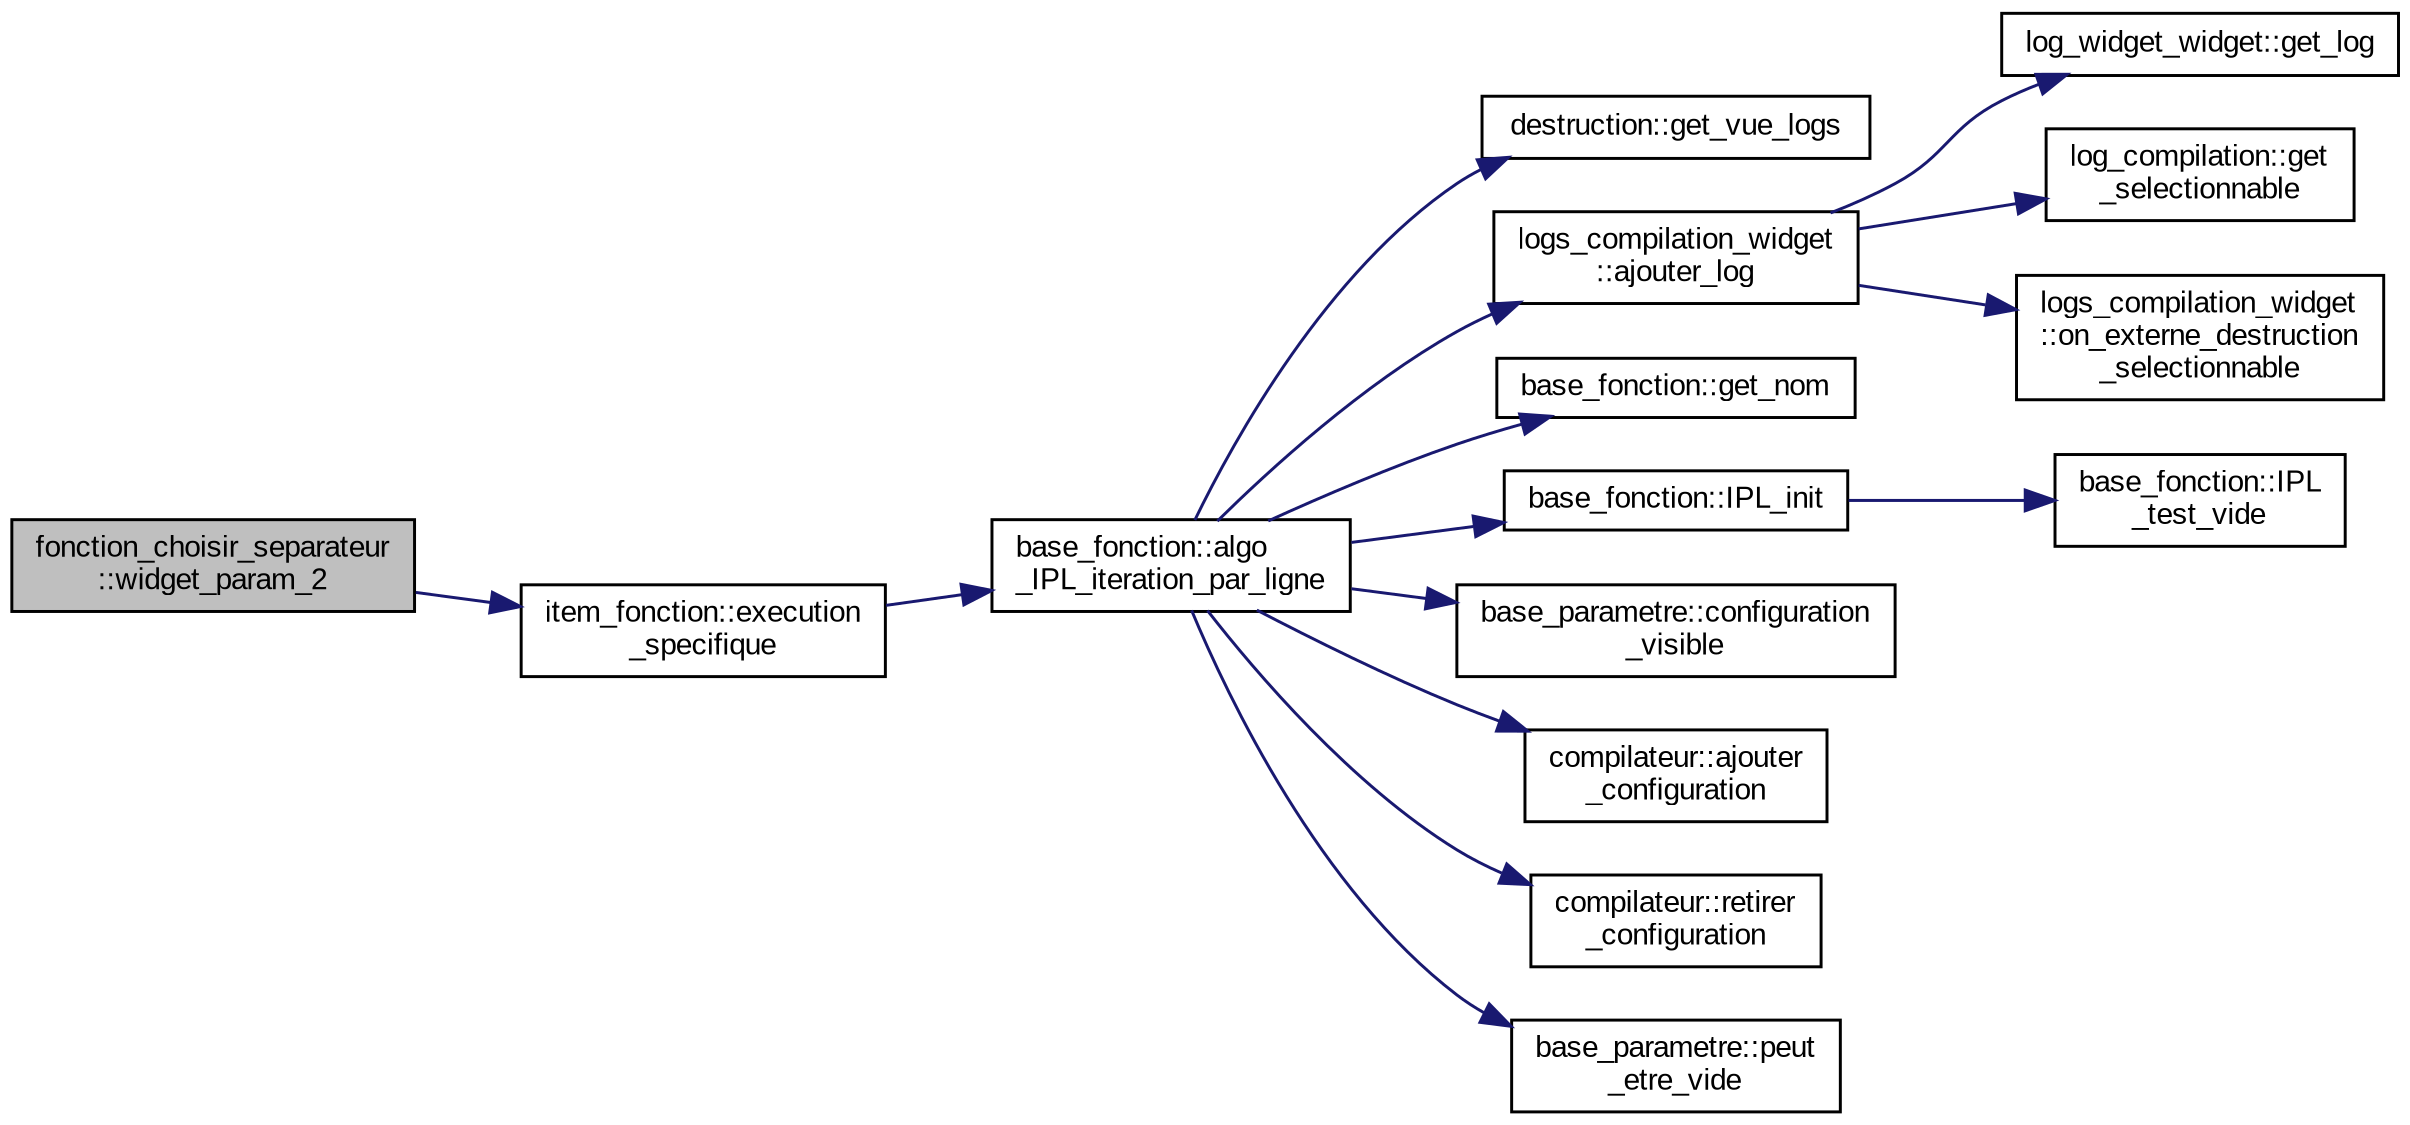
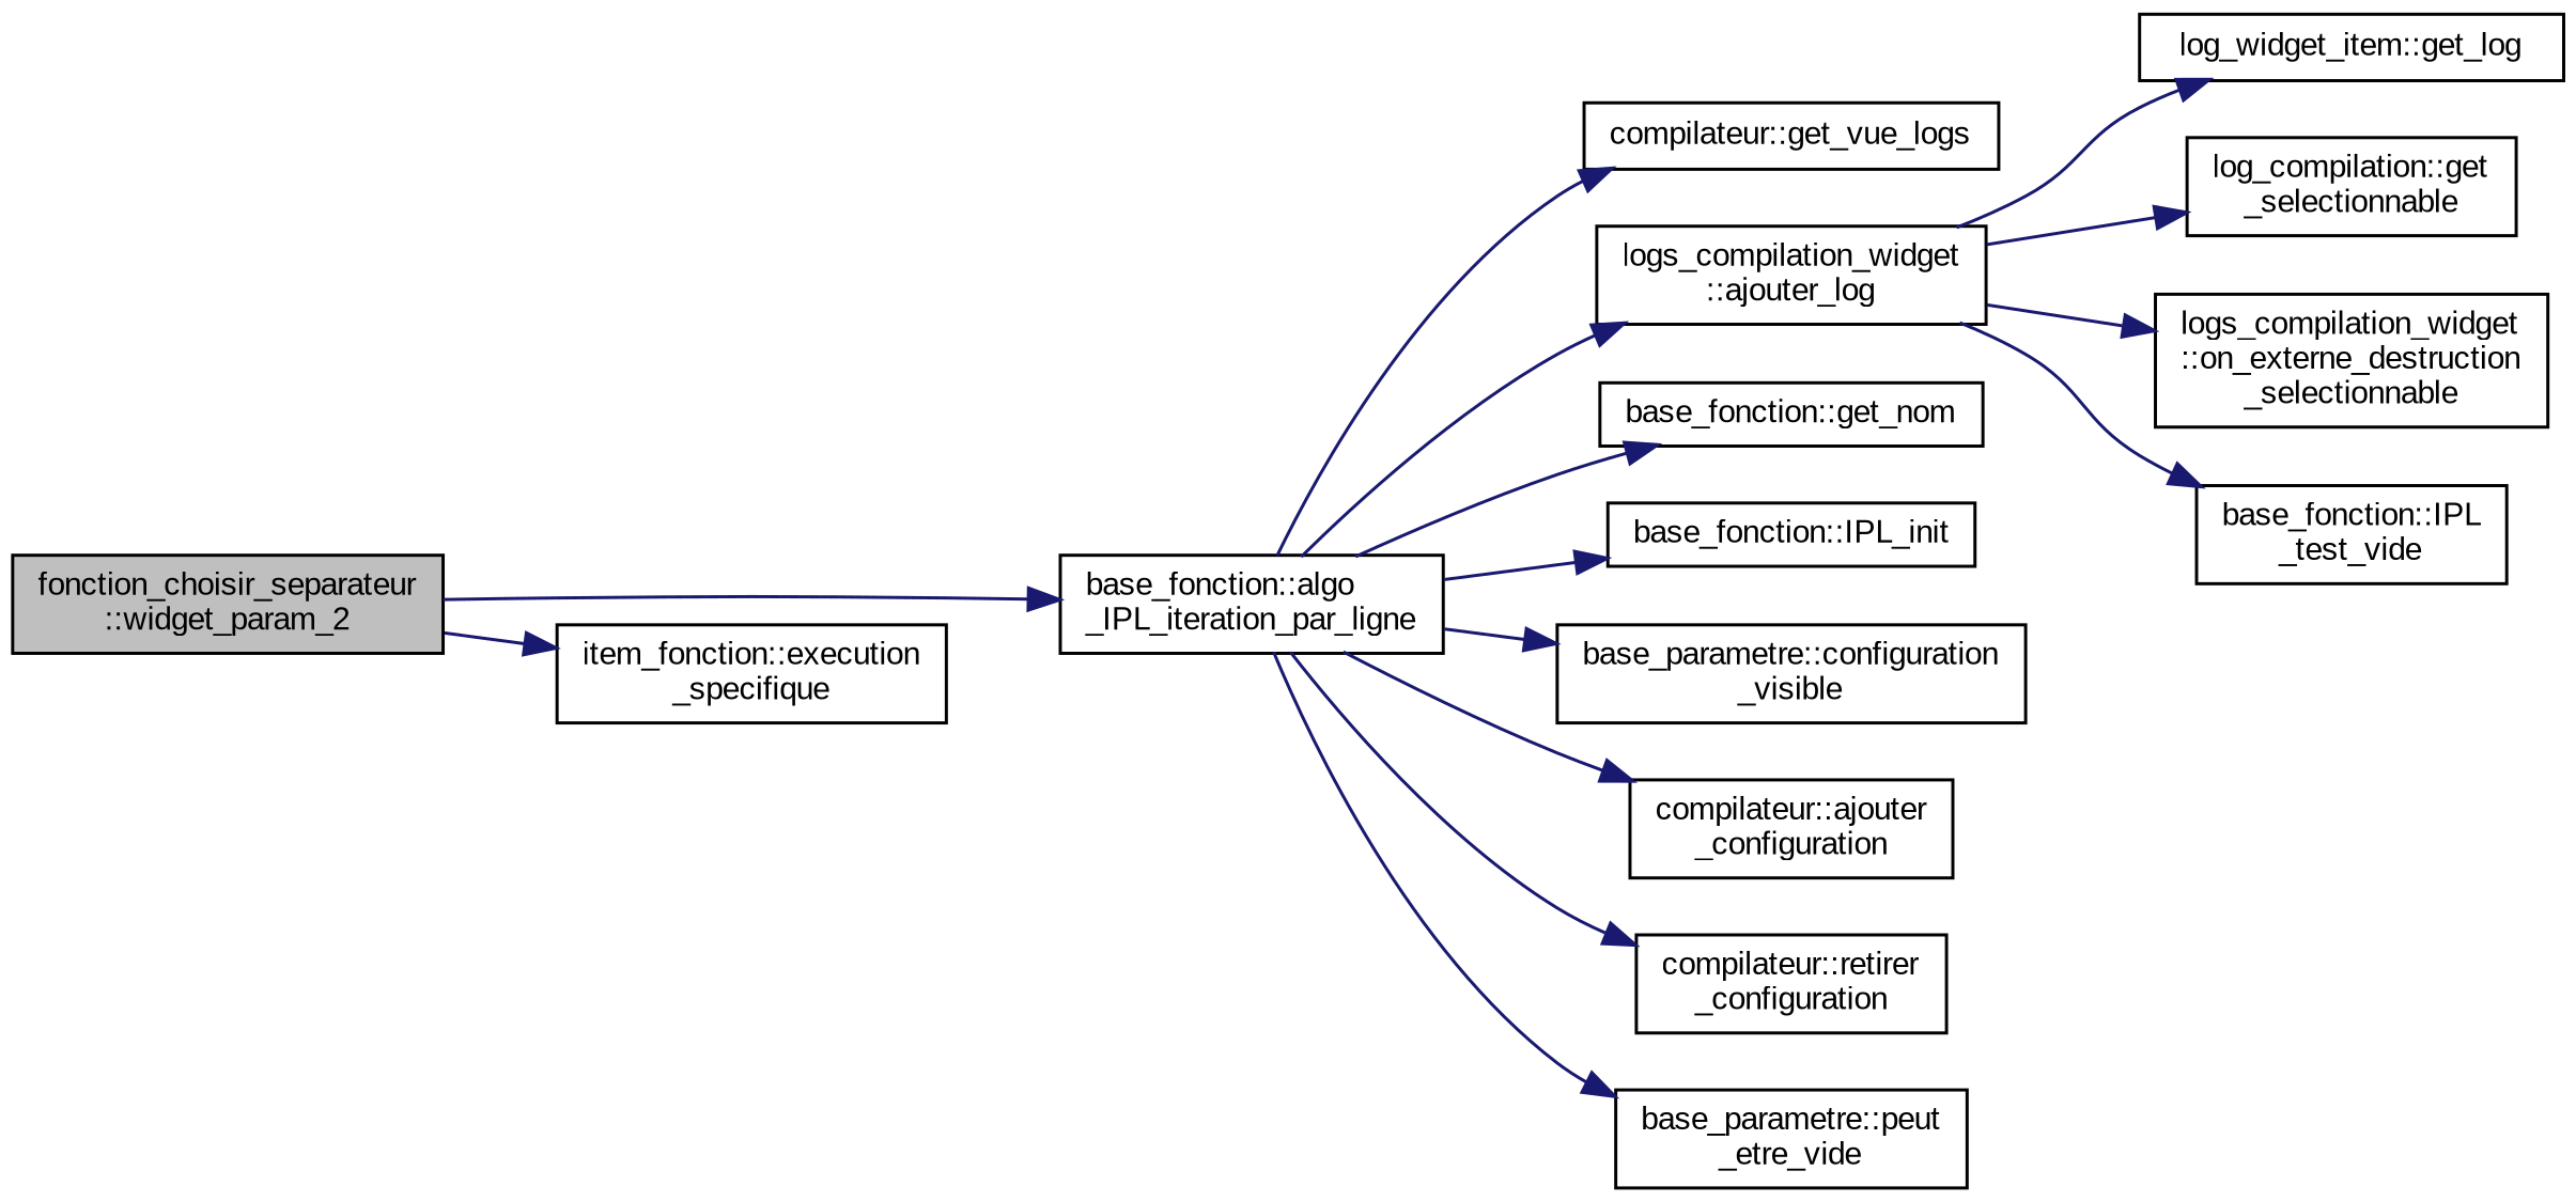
  digraph {
    fontname="Liberation Sans"
    rankdir=LR
    node [color=black fillcolor=white fontname="Liberation Sans" fontsize=10 shape=record style=filled]
    edge [color=midnightblue fontname="Liberation Sans" fontsize=10 labelfontname=Helvetica labelfontsize=10 style=solid]
    n1 [fillcolor=grey75 fontcolor=black height=0.2 label="fonction_choisir_separateur\l::widget_param_2" width=0.4]
    n2 [height=0.2 label="base_fonction::algo\l_IPL_iteration_par_ligne" width=0.4]
    n3 [height=0.2 label="item_fonction::execution\l_specifique" width=0.4]
-   n4 [height=0.2 label="destruction::get_vue_logs" width=0.4]
+   n4 [height=0.2 label="compilateur::get_vue_logs" width=0.4]
    n5 [height=0.2 label="logs_compilation_widget\l::ajouter_log" width=0.4]
    n6 [height=0.2 label="base_fonction::get_nom" width=0.4]
    n7 [height=0.2 label="base_fonction::IPL_init" width=0.4]
    n8 [height=0.2 label="base_parametre::configuration\l_visible" width=0.4]
    n9 [height=0.2 label="compilateur::ajouter\l_configuration" width=0.4]
    n10 [height=0.2 label="compilateur::retirer\l_configuration" width=0.4]
    n11 [height=0.2 label="base_parametre::peut\l_etre_vide" width=0.4]
-   n12 [height=0.2 label="log_widget_widget::get_log" width=0.4]
+   n12 [height=0.2 label="log_widget_item::get_log" width=0.4]
    n13 [height=0.2 label="log_compilation::get\l_selectionnable" width=0.4]
    n14 [height=0.2 label="logs_compilation_widget\l::on_externe_destruction\l_selectionnable" width=0.4]
    n15 [height=0.2 label="base_fonction::IPL\l_test_vide" width=0.4]
-   n3 -> n2
+   n1 -> n2
    n1 -> n3
    n2 -> n4
    n2 -> n5
    n2 -> n6
    n2 -> n7
    n2 -> n8
    n2 -> n9
    n2 -> n10
    n2 -> n11
    n5 -> n12
    n5 -> n13
    n5 -> n14
-   n7 -> n15
+   n5 -> n15
  }
